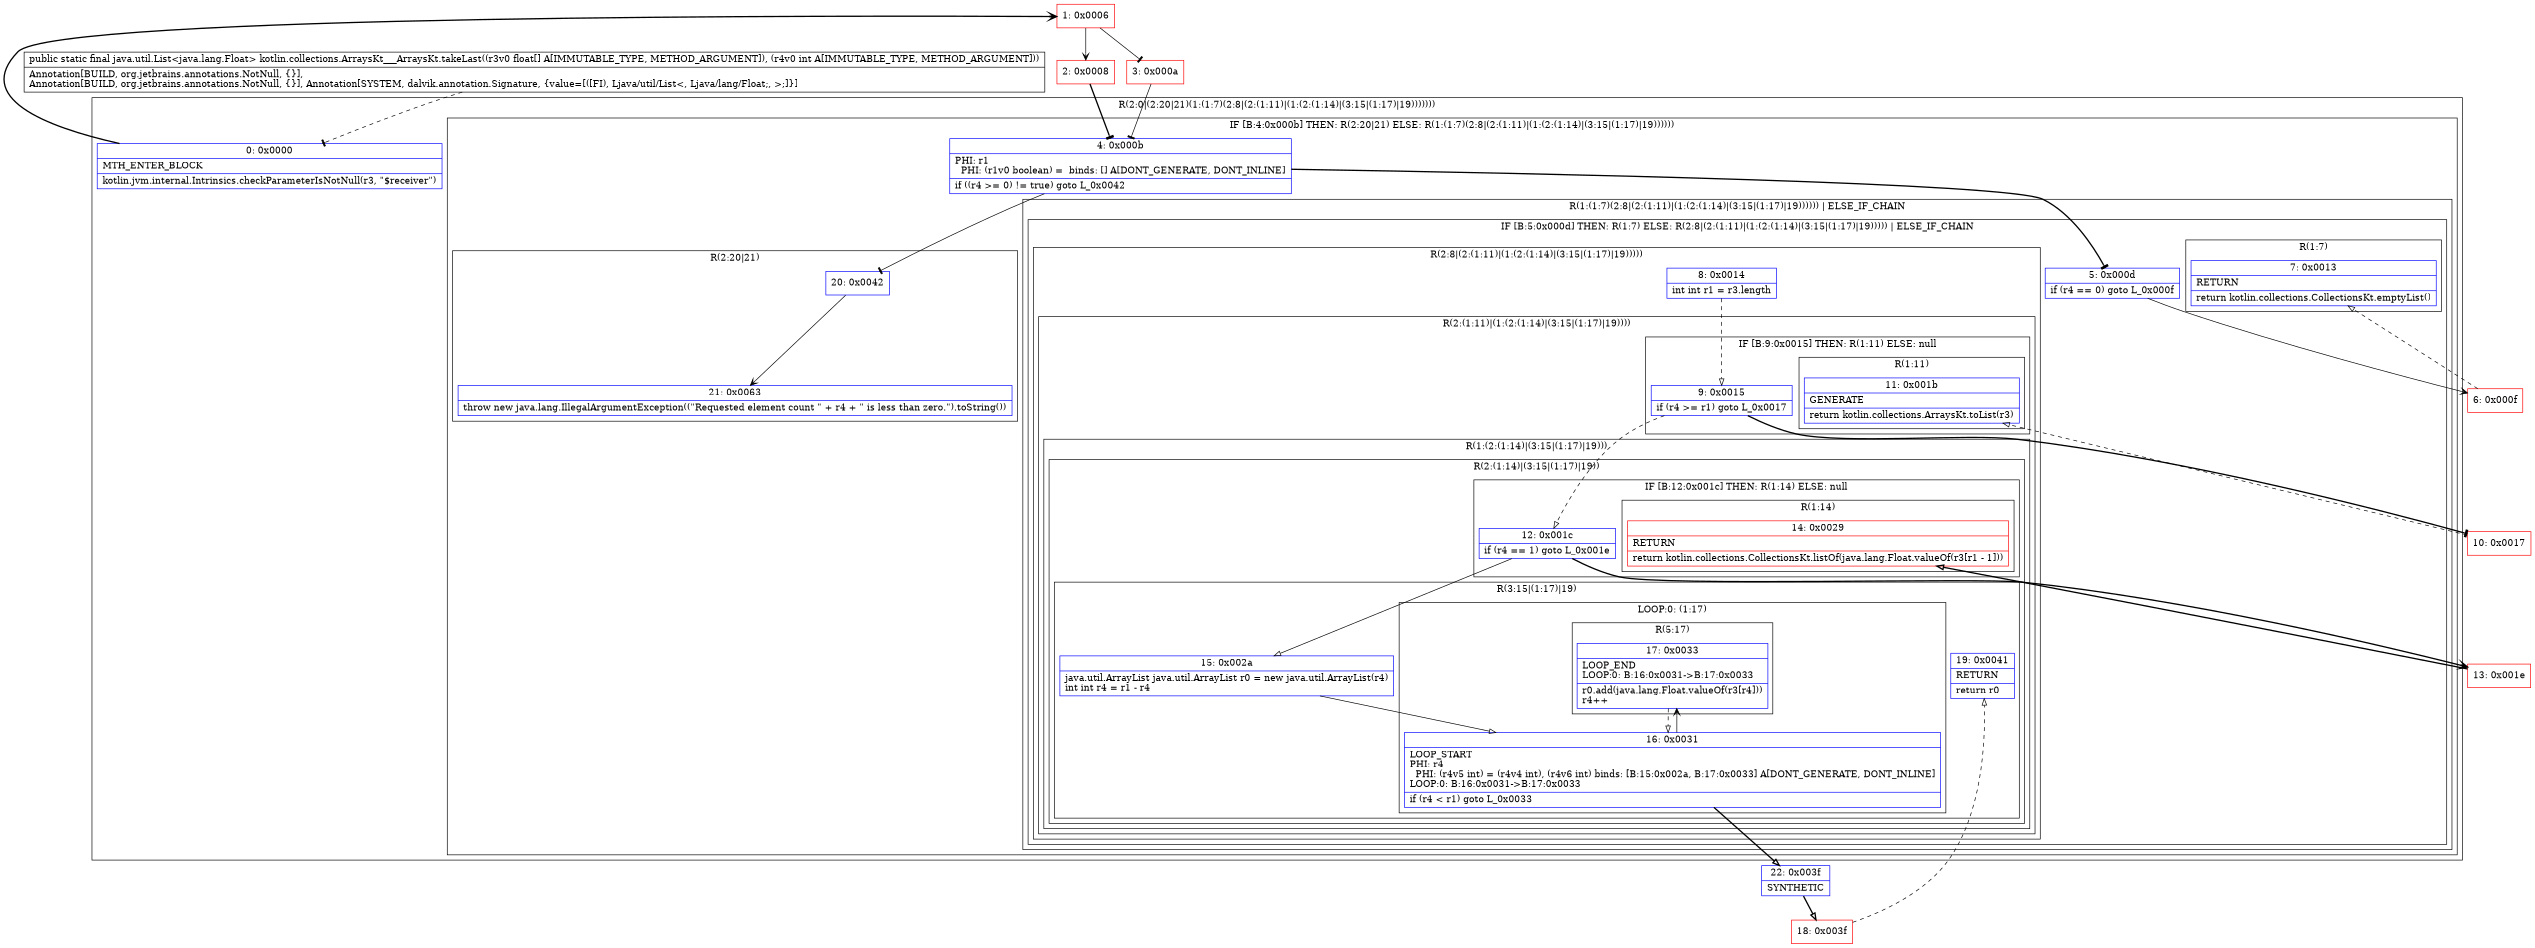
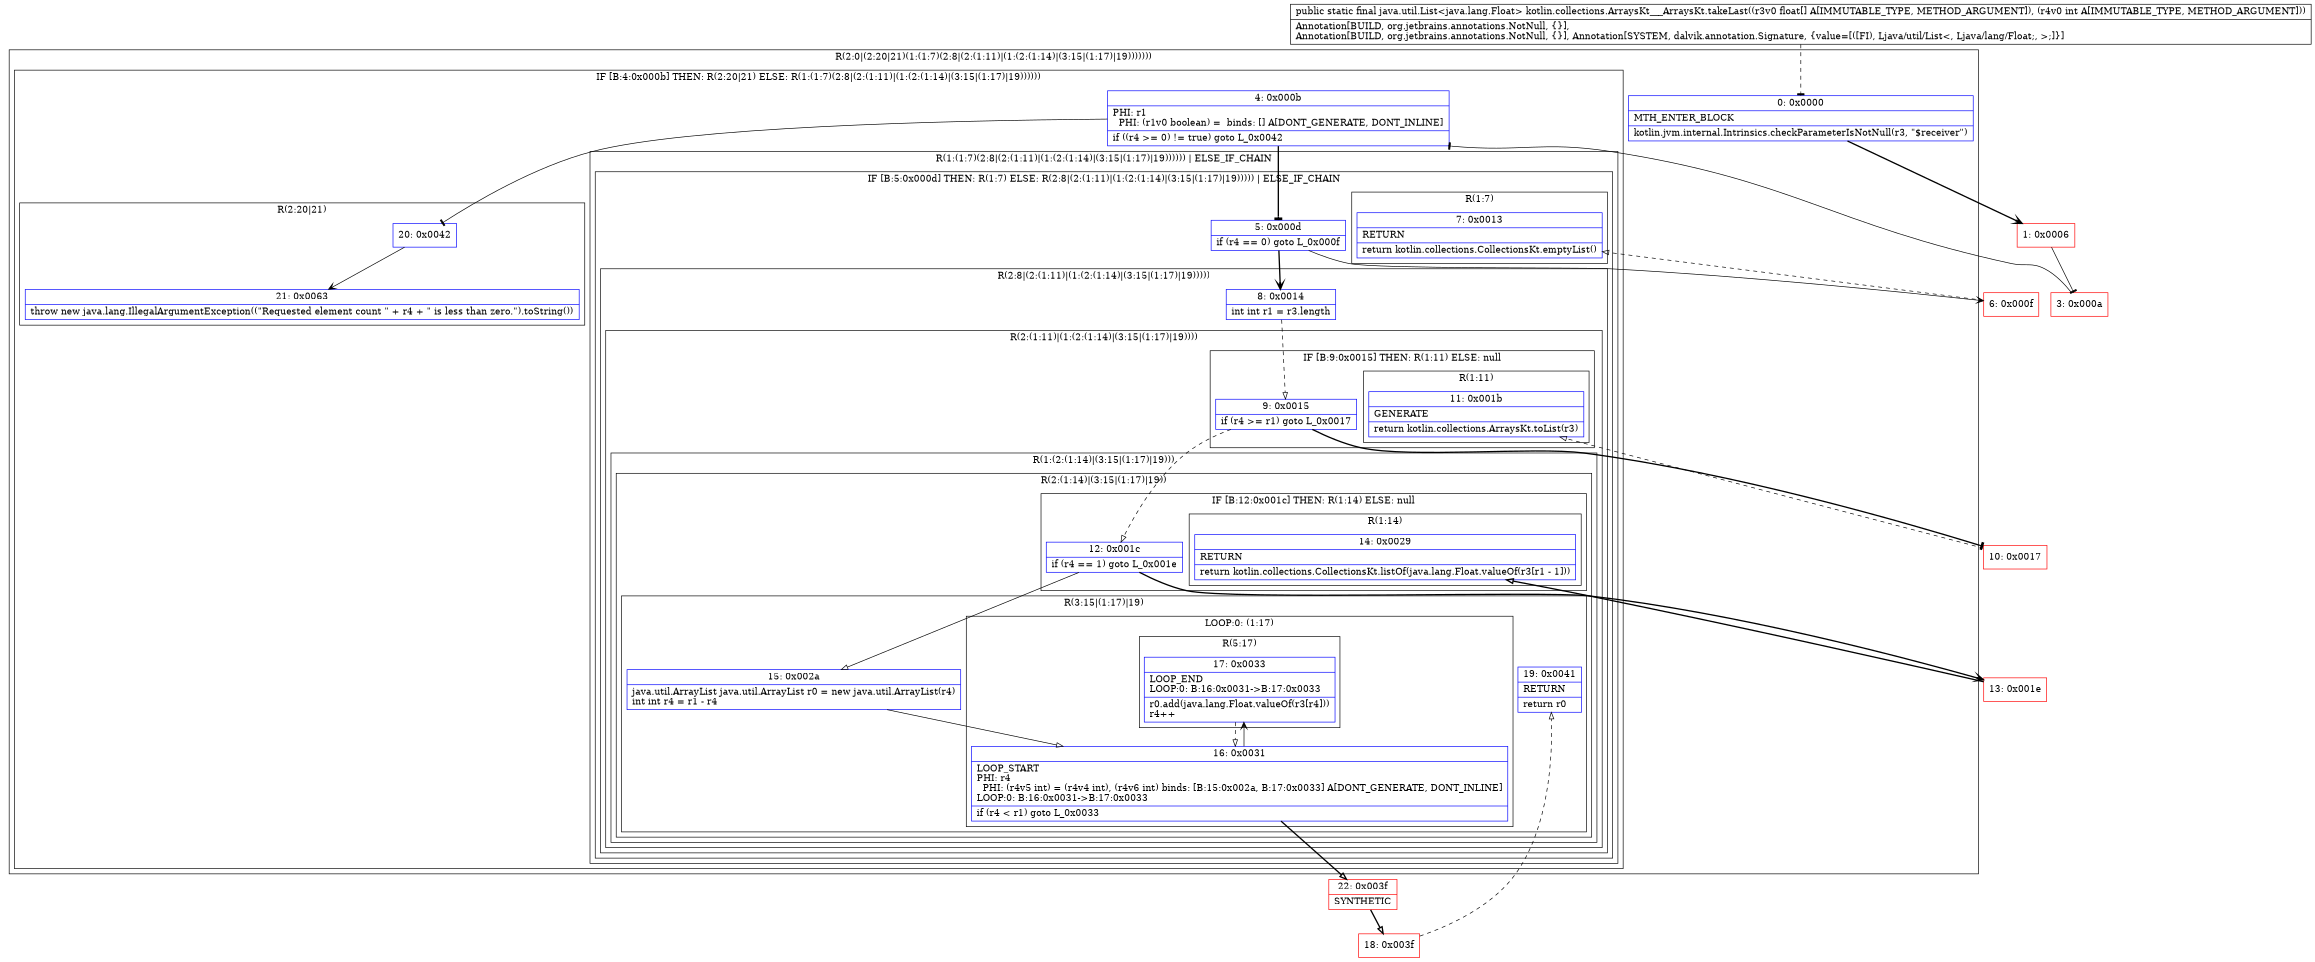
  digraph {
    node [color=blue shape=record]
    edge [arrowhead=onormal style=solid]
    n1 [label="{20\:\ 0x0042}"]
    n2 [label="{21\:\ 0x0063|throw new java.lang.IllegalArgumentException((\"Requested element count \" + r4 + \" is less than zero.\").toString())\l}"]
    n3 [label="{7\:\ 0x0013|RETURN\l|return kotlin.collections.CollectionsKt.emptyList()\l}"]
    n4 [label="{11\:\ 0x001b|GENERATE\l|return kotlin.collections.ArraysKt.toList(r3)\l}"]
    n5 [label="{9\:\ 0x0015|if (r4 \>= r1) goto L_0x0017\l}"]
-   n6 [color=red label="{14\:\ 0x0029|RETURN\l|return kotlin.collections.CollectionsKt.listOf(java.lang.Float.valueOf(r3[r1 \- 1]))\l}"]
+   n6 [label="{14\:\ 0x0029|RETURN\l|return kotlin.collections.CollectionsKt.listOf(java.lang.Float.valueOf(r3[r1 \- 1]))\l}"]
    n7 [label="{12\:\ 0x001c|if (r4 == 1) goto L_0x001e\l}"]
    n8 [label="{17\:\ 0x0033|LOOP_END\lLOOP:0: B:16:0x0031\-\>B:17:0x0033\l|r0.add(java.lang.Float.valueOf(r3[r4]))\lr4++\l}"]
    n9 [label="{16\:\ 0x0031|LOOP_START\lPHI: r4 \l  PHI: (r4v5 int) = (r4v4 int), (r4v6 int) binds: [B:15:0x002a, B:17:0x0033] A[DONT_GENERATE, DONT_INLINE]\lLOOP:0: B:16:0x0031\-\>B:17:0x0033\l|if (r4 \< r1) goto L_0x0033\l}"]
    n10 [label="{15\:\ 0x002a|java.util.ArrayList java.util.ArrayList r0 = new java.util.ArrayList(r4)\lint int r4 = r1 \- r4\l}"]
    n11 [label="{19\:\ 0x0041|RETURN\l|return r0\l}"]
    n12 [label="{8\:\ 0x0014|int int r1 = r3.length\l}"]
    n13 [label="{5\:\ 0x000d|if (r4 == 0) goto L_0x000f\l}"]
    n14 [label="{4\:\ 0x000b|PHI: r1 \l  PHI: (r1v0 boolean) =  binds: [] A[DONT_GENERATE, DONT_INLINE]\l|if ((r4 \>= 0) != true) goto L_0x0042\l}"]
    n15 [label="{0\:\ 0x0000|MTH_ENTER_BLOCK\l|kotlin.jvm.internal.Intrinsics.checkParameterIsNotNull(r3, \"$receiver\")\l}"]
    n16 [color=red label="{10\:\ 0x0017}"]
    n17 [color=red label="{13\:\ 0x001e}"]
-   n18 [label="{22\:\ 0x003f|SYNTHETIC\l}"]
+   n18 [color=red label="{22\:\ 0x003f|SYNTHETIC\l}"]
    n19 [color=red label="{6\:\ 0x000f}"]
    n20 [color=red label="{1\:\ 0x0006}"]
-   n21 [color=red label="{2\:\ 0x0008}"]
    n22 [color=red label="{3\:\ 0x000a}"]
    n23 [color=red label="{18\:\ 0x003f}"]
    n24 [label="{public static final java.util.List\<java.lang.Float\> kotlin.collections.ArraysKt___ArraysKt.takeLast((r3v0 float[] A[IMMUTABLE_TYPE, METHOD_ARGUMENT]), (r4v0 int A[IMMUTABLE_TYPE, METHOD_ARGUMENT]))  | Annotation[BUILD, org.jetbrains.annotations.NotNull, \{\}], \lAnnotation[BUILD, org.jetbrains.annotations.NotNull, \{\}], Annotation[SYSTEM, dalvik.annotation.Signature, \{value=[([FI), Ljava\/util\/List\<, Ljava\/lang\/Float;, \>;]\}]\l}" color=""]
    subgraph cluster_1 {
      label="R(2:0|(2:20|21)(1:(1:7)(2:8|(2:(1:11)|(1:(2:(1:14)|(3:15|(1:17)|19)))))))"
      n15
      subgraph cluster_2 {
        label="IF [B:4:0x000b] THEN: R(2:20|21) ELSE: R(1:(1:7)(2:8|(2:(1:11)|(1:(2:(1:14)|(3:15|(1:17)|19))))))"
        n14
        subgraph cluster_3 {
          label="R(2:20|21)"
          n1
          n2
        }
        subgraph cluster_4 {
          label="R(1:(1:7)(2:8|(2:(1:11)|(1:(2:(1:14)|(3:15|(1:17)|19)))))) | ELSE_IF_CHAIN\l"
          subgraph cluster_5 {
            label="IF [B:5:0x000d] THEN: R(1:7) ELSE: R(2:8|(2:(1:11)|(1:(2:(1:14)|(3:15|(1:17)|19))))) | ELSE_IF_CHAIN\l"
            n13
            subgraph cluster_6 {
              label="R(1:7)"
              n3
            }
            subgraph cluster_7 {
              label="R(2:8|(2:(1:11)|(1:(2:(1:14)|(3:15|(1:17)|19)))))"
              n12
              subgraph cluster_8 {
                label="R(2:(1:11)|(1:(2:(1:14)|(3:15|(1:17)|19))))"
                subgraph cluster_9 {
                  label="IF [B:9:0x0015] THEN: R(1:11) ELSE: null"
                  n5
                  subgraph cluster_10 {
                    label="R(1:11)"
                    n4
                  }
                }
                subgraph cluster_11 {
                  label="R(1:(2:(1:14)|(3:15|(1:17)|19)))"
                  subgraph cluster_12 {
                    label="R(2:(1:14)|(3:15|(1:17)|19))"
                    subgraph cluster_13 {
                      label="IF [B:12:0x001c] THEN: R(1:14) ELSE: null"
                      n7
                      subgraph cluster_14 {
                        label="R(1:14)"
                        n6
                      }
                    }
                    subgraph cluster_15 {
                      label="R(3:15|(1:17)|19)"
                      n10
                      n11
                      subgraph cluster_16 {
                        label="LOOP:0: (1:17)"
                        n9
                        subgraph cluster_17 {
                          label="R(5:17)"
                          n8
                        }
                      }
                    }
                  }
                }
              }
            }
          }
        }
      }
    }
    n1 -> n2 [arrowhead=vee]
    n5 -> n7 [style=dashed]
    n5 -> n16 [arrowhead=tee style=bold]
    n7 -> n10
    n7 -> n17 [arrowhead=vee style=bold]
    n8 -> n9 [style=dashed]
    n9 -> n8 [arrowhead=vee]
    n9 -> n18 [style=bold]
    n10 -> n9
    n12 -> n5 [style=dashed]
+   n13 -> n12 [arrowhead=vee style=bold]
    n13 -> n19 [arrowhead=vee]
    n14 -> n1 [arrowhead=tee]
    n14 -> n13 [arrowhead=tee style=bold]
    n15 -> n20 [arrowhead=vee style=bold]
    n16 -> n4 [style=dashed]
    n17 -> n6 [style=bold]
    n18 -> n23 [style=bold]
    n19 -> n3 [style=dashed]
-   n20 -> n21 [arrowhead=vee]
    n20 -> n22 [arrowhead=tee]
-   n21 -> n14 [arrowhead=tee style=bold]
    n22 -> n14 [arrowhead=tee]
    n23 -> n11 [style=dashed]
    n24 -> n15 [arrowhead=tee style=dashed]
  }
